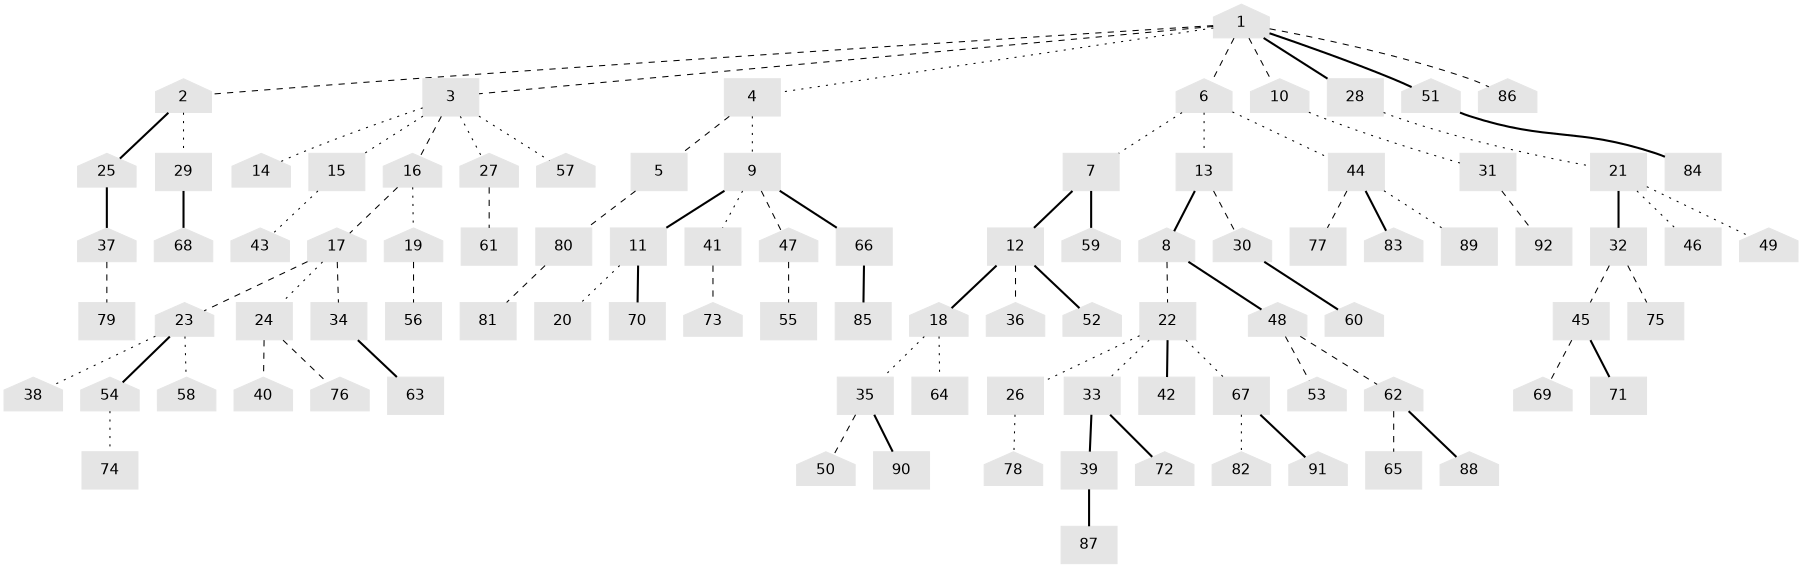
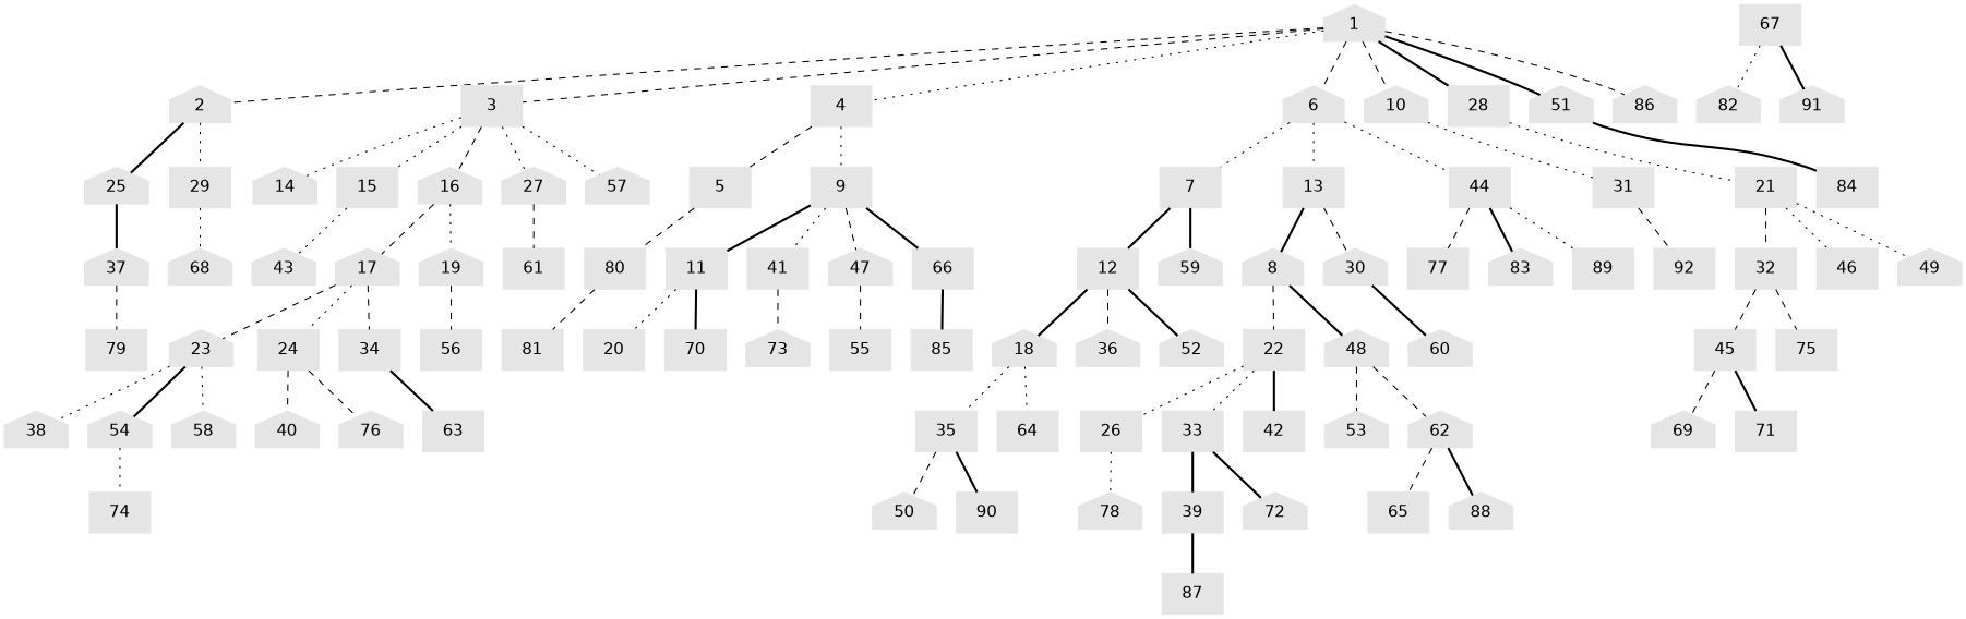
  graph {
    fontname="DejaVu Sans"
    node [color=gray90 fontname="DejaVu Sans" shape=box style=filled]
    edge [fontname="DejaVu Sans" style=dashed]
    1 [shape=house]
    2 [shape=house]
    3
    4
    6 [shape=house]
    10 [shape=house]
    28
    51 [shape=house]
    86 [shape=house]
    25 [shape=house]
    29
    14 [shape=house]
    15
    16 [shape=house]
    27 [shape=house]
    57 [shape=house]
    5
    9
    7
    13
    44
    31
    21
    84
    37 [shape=house]
    68 [shape=house]
    43 [shape=house]
    17 [shape=house]
    19 [shape=house]
    61
    80
    11
    41
    47 [shape=house]
    66
    81
    12
    59 [shape=house]
    8 [shape=house]
    30 [shape=house]
    77
    83 [shape=house]
    89
    22
    48 [shape=house]
    18 [shape=house]
    36 [shape=house]
    52 [shape=house]
    26
    33
    42
    67
    53 [shape=house]
    62 [shape=house]
    20
    70
    73 [shape=house]
    55
    85
    32
    46
    49 [shape=house]
    92
    35
    64
    60 [shape=house]
    23 [shape=house]
    24
    34
    56
    38 [shape=house]
    54 [shape=house]
    58 [shape=house]
    40 [shape=house]
    76 [shape=house]
    63
    50 [shape=house]
    90
    45
    75
    78 [shape=house]
    39
    72 [shape=house]
    82 [shape=house]
    91 [shape=house]
    74
    79
    69 [shape=house]
    71
    87
    65
    88 [shape=house]
    1 -- 2
    1 -- 3
    1 -- 4 [style=dotted]
    1 -- 6
    1 -- 10
    1 -- 28 [style=bold]
    1 -- 51 [style=bold]
    1 -- 86
    2 -- 25 [style=bold]
    2 -- 29 [style=dotted]
    3 -- 14 [style=dotted]
    3 -- 15 [style=dotted]
    3 -- 16
    3 -- 27 [style=dotted]
    3 -- 57 [style=dotted]
    4 -- 5
    4 -- 9 [style=dotted]
    6 -- 7 [style=dotted]
    6 -- 13 [style=dotted]
    6 -- 44 [style=dotted]
    10 -- 31 [style=dotted]
    28 -- 21 [style=dotted]
    51 -- 84 [style=bold]
    25 -- 37 [style=bold]
-   29 -- 68 [style=bold]
+   29 -- 68 [style=dotted]
    15 -- 43 [style=dotted]
    16 -- 17
    16 -- 19 [style=dotted]
    27 -- 61
    5 -- 80
    9 -- 11 [style=bold]
    9 -- 41 [style=dotted]
    9 -- 47
    9 -- 66 [style=bold]
    7 -- 12 [style=bold]
    7 -- 59 [style=bold]
    13 -- 8 [style=bold]
    13 -- 30
    44 -- 77
    44 -- 83 [style=bold]
    44 -- 89 [style=dotted]
    31 -- 92
-   21 -- 32 [style=bold]
+   21 -- 32
    21 -- 46 [style=dotted]
    21 -- 49 [style=dotted]
    37 -- 79
    17 -- 23
    17 -- 24 [style=dotted]
    17 -- 34
    19 -- 56
    80 -- 81
    11 -- 20 [style=dotted]
    11 -- 70 [style=bold]
    41 -- 73
    47 -- 55
    66 -- 85 [style=bold]
    12 -- 18 [style=bold]
    12 -- 36
    12 -- 52 [style=bold]
    8 -- 22
    8 -- 48 [style=bold]
    30 -- 60 [style=bold]
    22 -- 26 [style=dotted]
    22 -- 33 [style=dotted]
    22 -- 42 [style=bold]
-   22 -- 67 [style=dotted]
    48 -- 53
    48 -- 62
    18 -- 35 [style=dotted]
    18 -- 64 [style=dotted]
    26 -- 78 [style=dotted]
    33 -- 39 [style=bold]
    33 -- 72 [style=bold]
    67 -- 82 [style=dotted]
    67 -- 91 [style=bold]
    62 -- 65
    62 -- 88 [style=bold]
    32 -- 45
    32 -- 75
    35 -- 50
    35 -- 90 [style=bold]
    23 -- 38 [style=dotted]
    23 -- 54 [style=bold]
    23 -- 58 [style=dotted]
    24 -- 40
    24 -- 76
    34 -- 63 [style=bold]
    54 -- 74 [style=dotted]
    45 -- 69
    45 -- 71 [style=bold]
    39 -- 87 [style=bold]
  }
